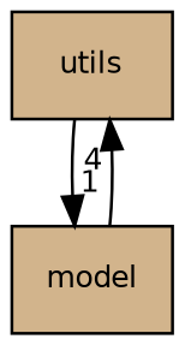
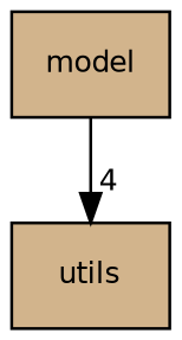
  digraph {
    compound=true
    node [fillcolor=tan fontname=Helvetica fontsize=10 shape=box style=filled]
    edge [labeldistance=1.5 labelfontname=Helvetica labelfontsize=10]
    n1 [label=utils pencolor=black]
    n2 [label=model]
-   n1 -> n2 [headlabel=1]
    n2 -> n1 [headlabel=4]
  }
